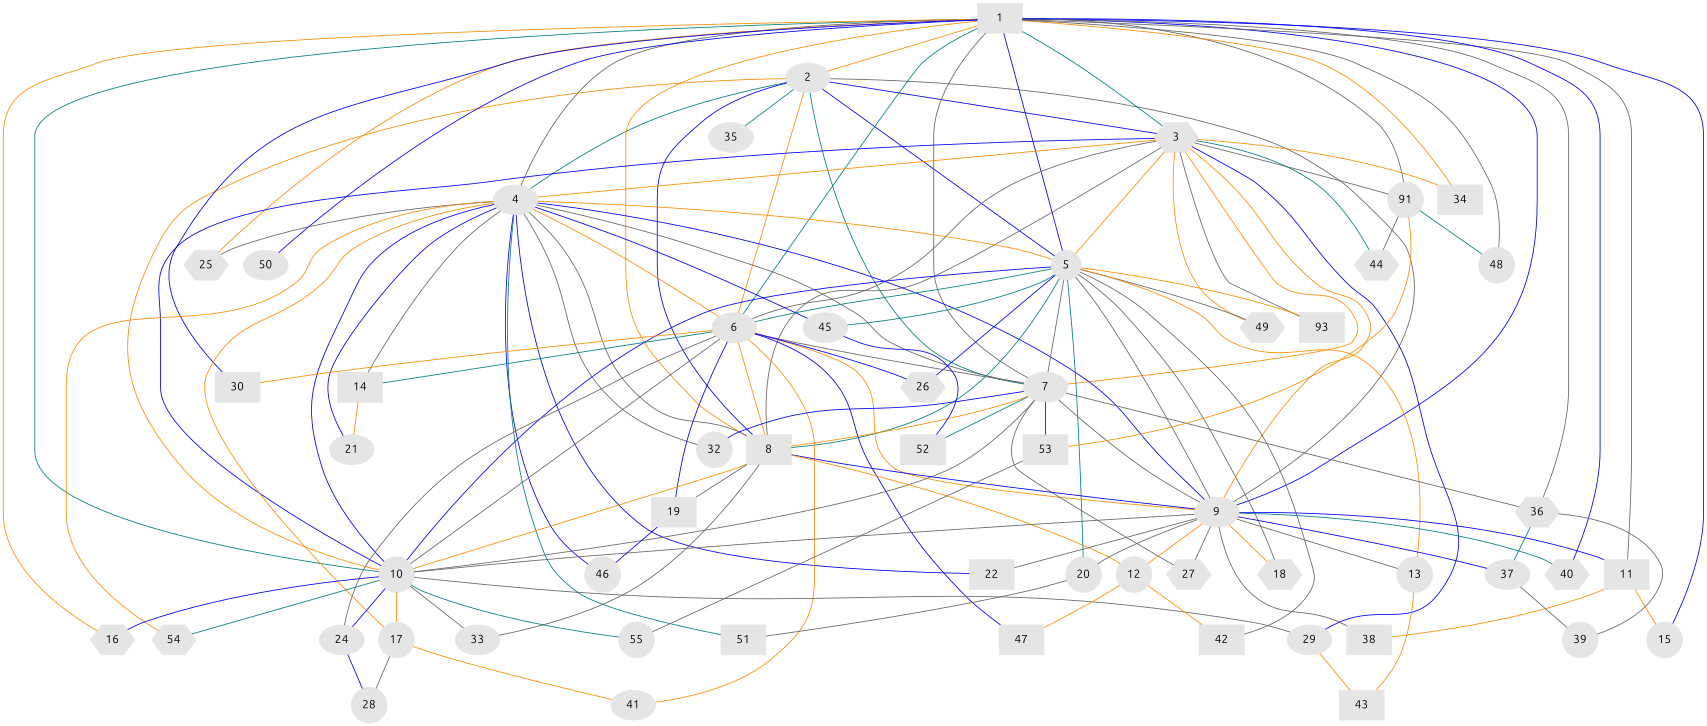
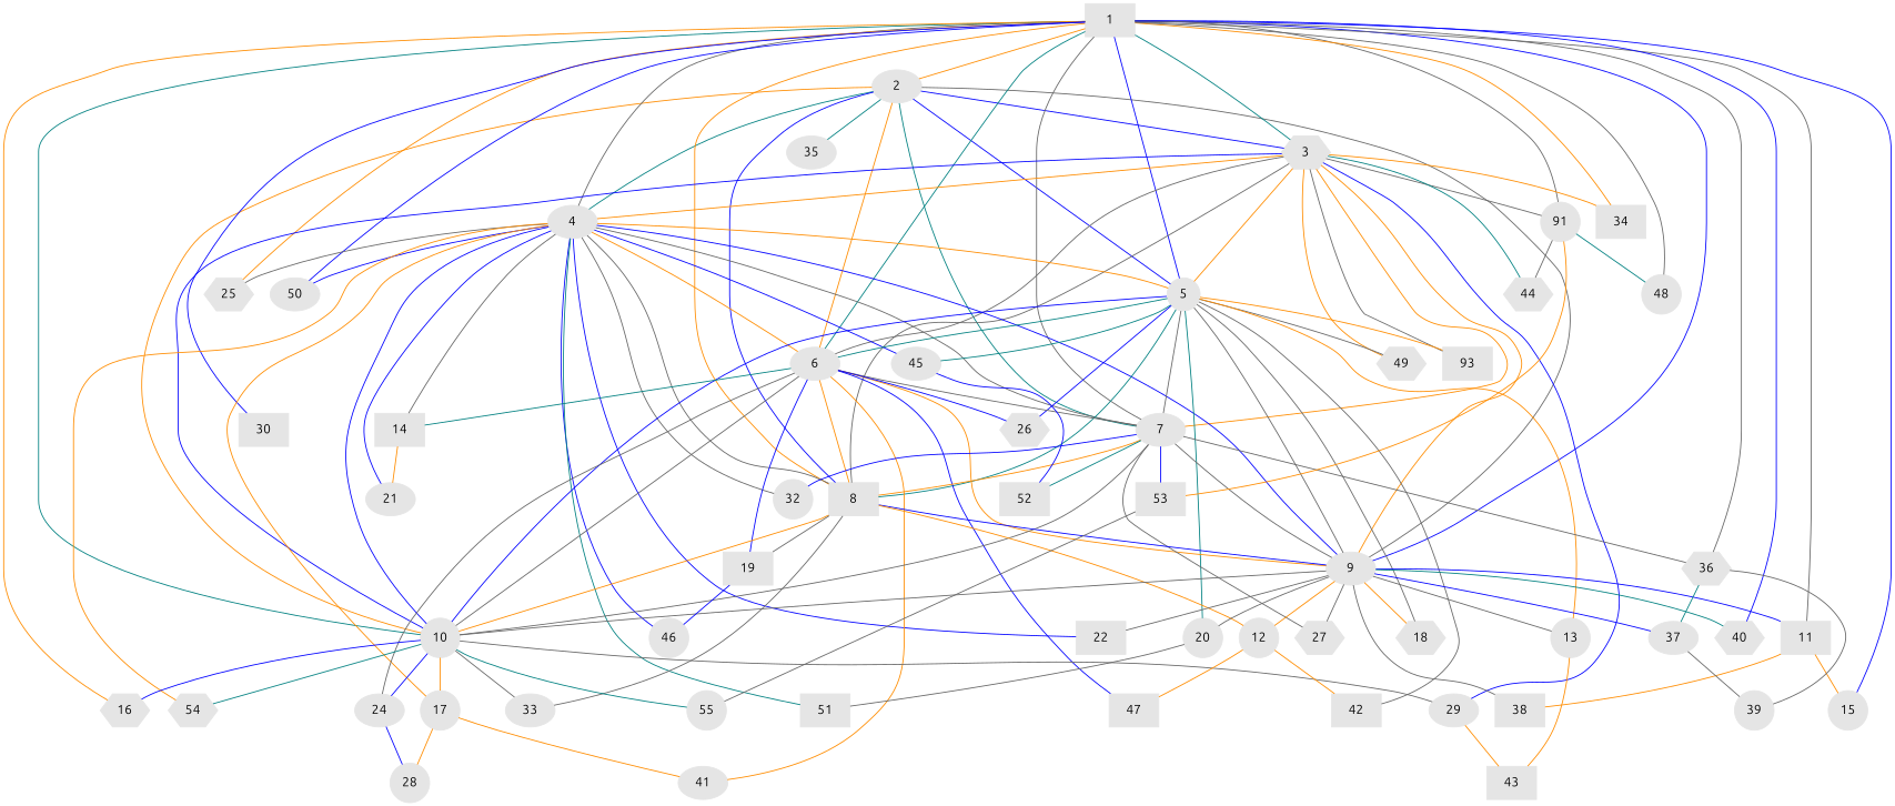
  graph {
    fontname=Ubuntu
    node [color=gray90 fontname=Ubuntu shape=box style=filled]
    edge [color=gray40 fontname=Ubuntu]
    2 [shape=ellipse]
    1
    3 [shape=hexagon]
    4 [shape=ellipse]
    5 [shape=circle]
    6 [shape=ellipse]
    7 [shape=ellipse]
    8
    9 [shape=ellipse]
    10 [shape=circle]
    11
    15 [shape=circle]
    16 [shape=hexagon]
    25 [shape=hexagon]
    30
    n16 [label=91 shape=circle]
    34
    36 [shape=hexagon]
    40 [shape=hexagon]
    48 [shape=circle]
    50 [shape=ellipse]
    35 [shape=ellipse]
    n23 [label=93]
    29 [shape=ellipse]
    44 [shape=hexagon]
    49 [shape=hexagon]
    14
    17 [shape=circle]
    21 [shape=ellipse]
    22
    32 [shape=circle]
    45 [shape=ellipse]
    46 [shape=circle]
    51
    54 [shape=hexagon]
    13 [shape=circle]
    18 [shape=hexagon]
    20 [shape=circle]
    26 [shape=hexagon]
    42
    19
    24 [shape=ellipse]
    41 [shape=ellipse]
    47
    27 [shape=hexagon]
    52
    53
    12 [shape=circle]
    33 [shape=ellipse]
    37 [shape=ellipse]
    38
    55 [shape=circle]
    39 [shape=circle]
    43
    28 [shape=circle]
    2 -- 3 [color=blue]
    2 -- 4 [color=teal]
    2 -- 5 [color=blue]
    2 -- 6 [color=darkorange]
    2 -- 7 [color=teal]
    2 -- 8 [color=blue]
    2 -- 9
    2 -- 10 [color=darkorange]
    2 -- 35 [color=teal]
    1 -- 2 [color=darkorange]
    1 -- 3 [color=teal]
    1 -- 4
    1 -- 5 [color=blue]
    1 -- 6 [color=teal]
    1 -- 7
    1 -- 8 [color=darkorange]
    1 -- 9 [color=blue]
    1 -- 10 [color=teal]
    1 -- 11
    1 -- 15 [color=blue]
    1 -- 16 [color=darkorange]
    1 -- 25 [color=darkorange]
    1 -- 30 [color=blue]
    1 -- n16
    1 -- 34 [color=darkorange]
    1 -- 36
    1 -- 40 [color=blue]
    1 -- 48
    1 -- 50 [color=blue]
    3 -- 4 [color=darkorange]
    3 -- 5 [color=darkorange]
    3 -- 6
    3 -- 7 [color=darkorange]
    3 -- 8
    3 -- 9 [color=darkorange]
    3 -- 10 [color=blue]
    3 -- n16
    3 -- 34 [color=darkorange]
    3 -- n23
    3 -- 29 [color=blue]
    3 -- 44 [color=teal]
    3 -- 49 [color=darkorange]
    4 -- 5 [color=darkorange]
    4 -- 6 [color=darkorange]
    4 -- 7
    4 -- 8
    4 -- 9 [color=blue]
    4 -- 10 [color=blue]
    4 -- 25
+   4 -- 50 [color=blue]
    4 -- 14
    4 -- 17 [color=darkorange]
    4 -- 21 [color=blue]
    4 -- 22 [color=blue]
    4 -- 32
    4 -- 45 [color=blue]
    4 -- 46 [color=blue]
    4 -- 51 [color=teal]
    4 -- 54 [color=darkorange]
    5 -- 6 [color=teal]
    5 -- 7
    5 -- 8 [color=teal]
    5 -- 9
    5 -- 10 [color=blue]
    5 -- n23 [color=darkorange]
    5 -- 49
    5 -- 45 [color=teal]
    5 -- 13 [color=darkorange]
    5 -- 18
    5 -- 20 [color=teal]
    5 -- 26 [color=blue]
    5 -- 42
    6 -- 7
    6 -- 8 [color=darkorange]
    6 -- 9 [color=darkorange]
    6 -- 10
-   6 -- 30 [color=darkorange]
    6 -- 14 [color=teal]
    6 -- 26 [color=blue]
    6 -- 19 [color=blue]
    6 -- 24
    6 -- 41 [color=darkorange]
    6 -- 47 [color=blue]
    7 -- 8 [color=darkorange]
    7 -- 9
    7 -- 10
    7 -- 36
    7 -- 32 [color=blue]
    7 -- 27
    7 -- 52 [color=teal]
    7 -- 53 [color=blue]
    8 -- 9 [color=blue]
    8 -- 10 [color=darkorange]
    8 -- 19
    8 -- 12 [color=darkorange]
    8 -- 33
    9 -- 10
    9 -- 11 [color=blue]
    9 -- 40 [color=teal]
    9 -- 22
    9 -- 13
    9 -- 18 [color=darkorange]
    9 -- 20
    9 -- 27
    9 -- 12 [color=darkorange]
    9 -- 37 [color=blue]
    9 -- 38
    10 -- 16 [color=blue]
    10 -- 29
    10 -- 17 [color=darkorange]
    10 -- 54 [color=teal]
    10 -- 24 [color=blue]
    10 -- 33
    10 -- 55 [color=teal]
    11 -- 15 [color=darkorange]
    11 -- 38 [color=darkorange]
    n16 -- 48 [color=teal]
    n16 -- 44
    n16 -- 53 [color=darkorange]
    36 -- 37 [color=teal]
    36 -- 39
    29 -- 43 [color=darkorange]
    14 -- 21 [color=darkorange]
    17 -- 41 [color=darkorange]
-   17 -- 28
+   17 -- 28 [color=darkorange]
    45 -- 52 [color=blue]
    13 -- 43 [color=darkorange]
    20 -- 51
    19 -- 46 [color=blue]
    24 -- 28 [color=blue]
    53 -- 55
    12 -- 42 [color=darkorange]
    12 -- 47 [color=darkorange]
    37 -- 39
  }
